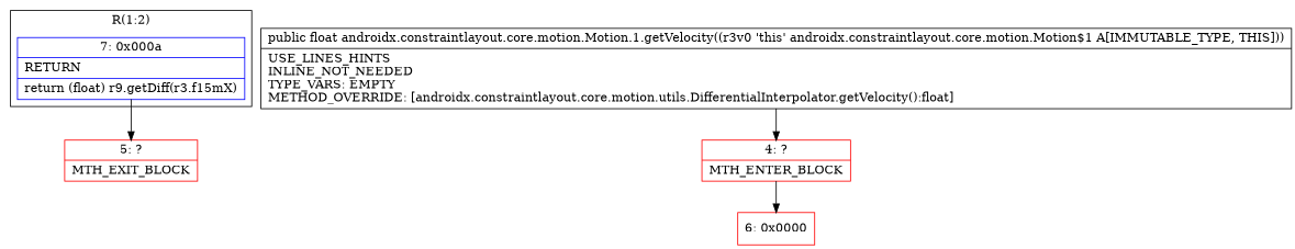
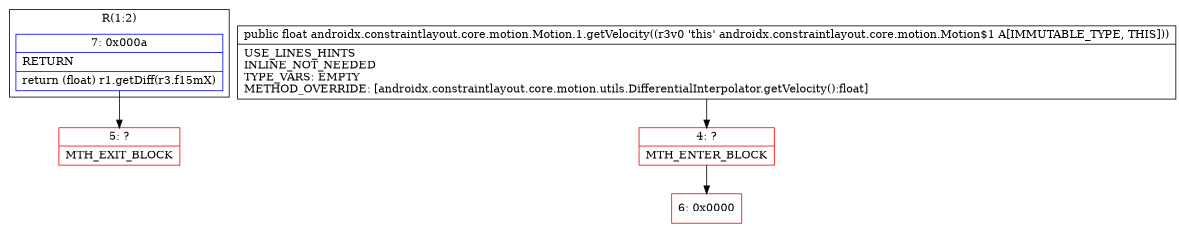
  digraph {
    node [color=red shape=record]
-   n1 [color=blue label="{7\:\ 0x000a|RETURN\l|return (float) r9.getDiff(r3.f15mX)\l}"]
+   n1 [color=blue label="{7\:\ 0x000a|RETURN\l|return (float) r1.getDiff(r3.f15mX)\l}"]
    n2 [label="{5\:\ ?|MTH_EXIT_BLOCK\l}"]
    n3 [label="{4\:\ ?|MTH_ENTER_BLOCK\l}"]
    n4 [label="{6\:\ 0x0000}"]
    n5 [label="{public float androidx.constraintlayout.core.motion.Motion.1.getVelocity((r3v0 'this' androidx.constraintlayout.core.motion.Motion$1 A[IMMUTABLE_TYPE, THIS]))  | USE_LINES_HINTS\lINLINE_NOT_NEEDED\lTYPE_VARS: EMPTY\lMETHOD_OVERRIDE: [androidx.constraintlayout.core.motion.utils.DifferentialInterpolator.getVelocity():float]\l}" color=""]
    subgraph cluster_1 {
      label="R(1:2)"
      n1
    }
    n1 -> n2
    n3 -> n4
    n5 -> n3
  }
